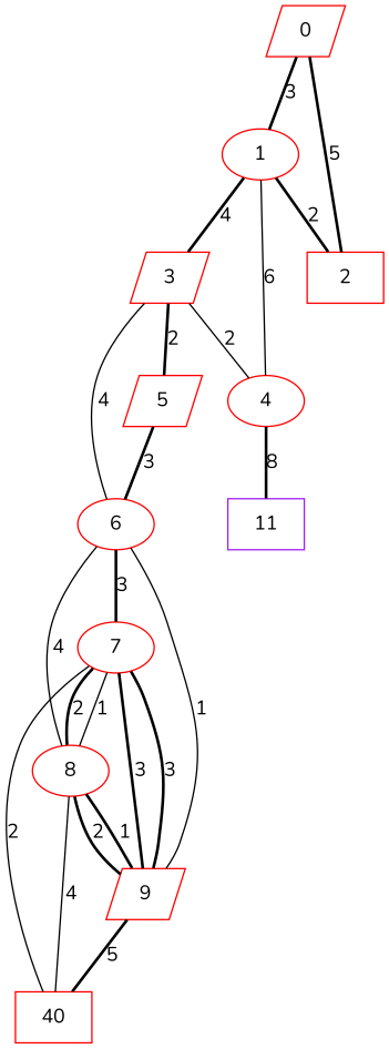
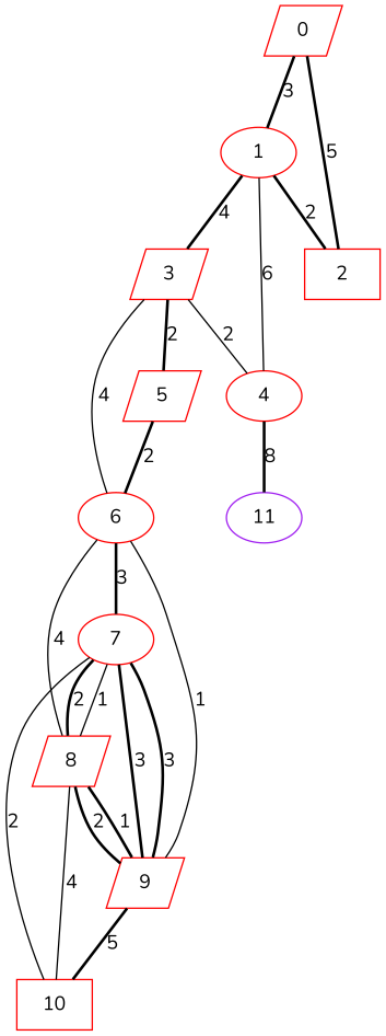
  graph {
    fontname=Nunito
    node [color=red fontname=Nunito shape=parallelogram weight=1]
    edge [fontname=Nunito style=bold]
    1 [shape=ellipse]
    0
    2 [shape=box]
    3
    4 [shape=ellipse]
    5
    6 [shape=ellipse]
-   11 [color=purple shape=box weight=4]
+   11 [color=purple shape=ellipse weight=4]
    7 [shape=ellipse]
-   8 [shape=ellipse]
+   8
    9
-   10 [shape=box label=40]
+   10 [shape=box]
    1 -- 2 [label=2]
    1 -- 3 [label=4]
    1 -- 4 [label=6 style=solid]
    0 -- 1 [label=3]
    0 -- 2 [label=5]
    3 -- 4 [label=2 style=solid]
    3 -- 5 [label=2]
    3 -- 6 [label=4 style=solid]
    4 -- 11 [label=8]
-   5 -- 6 [label=3]
+   5 -- 6 [label=2]
    6 -- 7 [label=3]
    6 -- 8 [label=4 style=solid]
    6 -- 9 [label=1 style=solid]
    7 -- 8 [label=2]
    7 -- 8 [label=1 style=solid]
    7 -- 9 [label=3]
    7 -- 9 [label=3]
    7 -- 10 [label=2 style=solid]
    8 -- 9 [label=1]
    8 -- 9 [label=2]
    8 -- 10 [label=4 style=solid]
    9 -- 10 [label=5]
  }
